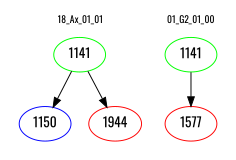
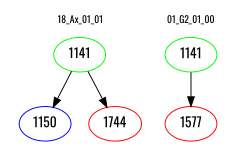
  digraph {
    fontname=Oswald
    node [color=green fontname=Oswald]
    edge [color=black fontname=Oswald]
    n1 [label=1141]
    n2 [color=blue label=1150]
-   n3 [color=red label=1944]
+   n3 [color=red label=1744]
    n4 [label=1141]
    n5 [color=red label=1577]
    subgraph cluster_1 {
      color=white
      fontsize=10
      label="18_Ax_01_01"
      n1
      n2
      n3
    }
    subgraph cluster_2 {
      color=white
      fontsize=10
      label="01_G2_01_00"
      n4
      n5
    }
    n1 -> n2
    n1 -> n3
    n4 -> n5
  }
